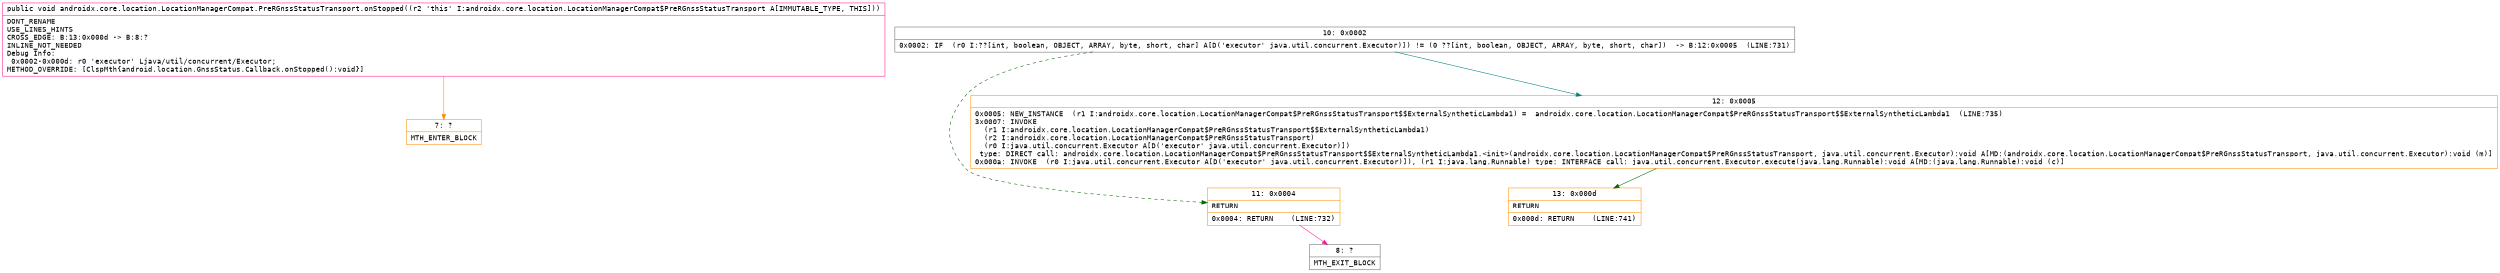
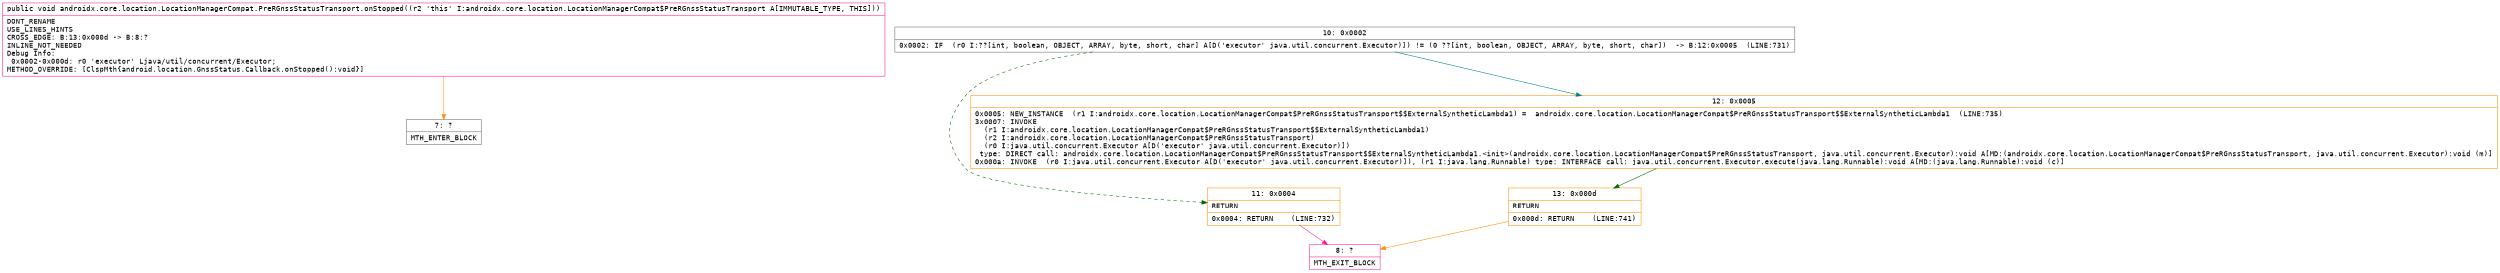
  digraph {
    fontname="DejaVu Sans Mono"
    node [color=darkorange fontname="DejaVu Sans Mono" shape=record]
    edge [color=darkgreen fontname="DejaVu Sans Mono"]
-   n1 [label="{7\:\ ?|MTH_ENTER_BLOCK\l}"]
+   n1 [color=gray40 label="{7\:\ ?|MTH_ENTER_BLOCK\l}"]
    n2 [color=gray40 label="{10\:\ 0x0002|0x0002: IF  (r0 I:??[int, boolean, OBJECT, ARRAY, byte, short, char] A[D('executor' java.util.concurrent.Executor)]) != (0 ??[int, boolean, OBJECT, ARRAY, byte, short, char])  \-\> B:12:0x0005  (LINE:731)\l}"]
    n3 [label="{11\:\ 0x0004|RETURN\l|0x0004: RETURN    (LINE:732)\l}"]
    n4 [label="{12\:\ 0x0005|0x0005: NEW_INSTANCE  (r1 I:androidx.core.location.LocationManagerCompat$PreRGnssStatusTransport$$ExternalSyntheticLambda1) =  androidx.core.location.LocationManagerCompat$PreRGnssStatusTransport$$ExternalSyntheticLambda1  (LINE:735)\l3x0007: INVOKE  \l  (r1 I:androidx.core.location.LocationManagerCompat$PreRGnssStatusTransport$$ExternalSyntheticLambda1)\l  (r2 I:androidx.core.location.LocationManagerCompat$PreRGnssStatusTransport)\l  (r0 I:java.util.concurrent.Executor A[D('executor' java.util.concurrent.Executor)])\l type: DIRECT call: androidx.core.location.LocationManagerCompat$PreRGnssStatusTransport$$ExternalSyntheticLambda1.\<init\>(androidx.core.location.LocationManagerCompat$PreRGnssStatusTransport, java.util.concurrent.Executor):void A[MD:(androidx.core.location.LocationManagerCompat$PreRGnssStatusTransport, java.util.concurrent.Executor):void (m)]\l0x000a: INVOKE  (r0 I:java.util.concurrent.Executor A[D('executor' java.util.concurrent.Executor)]), (r1 I:java.lang.Runnable) type: INTERFACE call: java.util.concurrent.Executor.execute(java.lang.Runnable):void A[MD:(java.lang.Runnable):void (c)]\l}"]
-   n5 [color=gray40 label="{8\:\ ?|MTH_EXIT_BLOCK\l}"]
+   n5 [color=deeppink label="{8\:\ ?|MTH_EXIT_BLOCK\l}"]
    n6 [label="{13\:\ 0x000d|RETURN\l|0x000d: RETURN    (LINE:741)\l}"]
    n7 [color=deeppink label="{public void androidx.core.location.LocationManagerCompat.PreRGnssStatusTransport.onStopped((r2 'this' I:androidx.core.location.LocationManagerCompat$PreRGnssStatusTransport A[IMMUTABLE_TYPE, THIS]))  | DONT_RENAME\lUSE_LINES_HINTS\lCROSS_EDGE: B:13:0x000d \-\> B:8:?\lINLINE_NOT_NEEDED\lDebug Info:\l  0x0002\-0x000d: r0 'executor' Ljava\/util\/concurrent\/Executor;\lMETHOD_OVERRIDE: [ClspMth\{android.location.GnssStatus.Callback.onStopped():void\}]\l}"]
    n2 -> n3 [style=dashed]
    n2 -> n4 [color=teal]
    n3 -> n5 [color=deeppink]
    n4 -> n6
+   n6 -> n5 [color=darkorange]
    n7 -> n1 [color=darkorange]
  }
